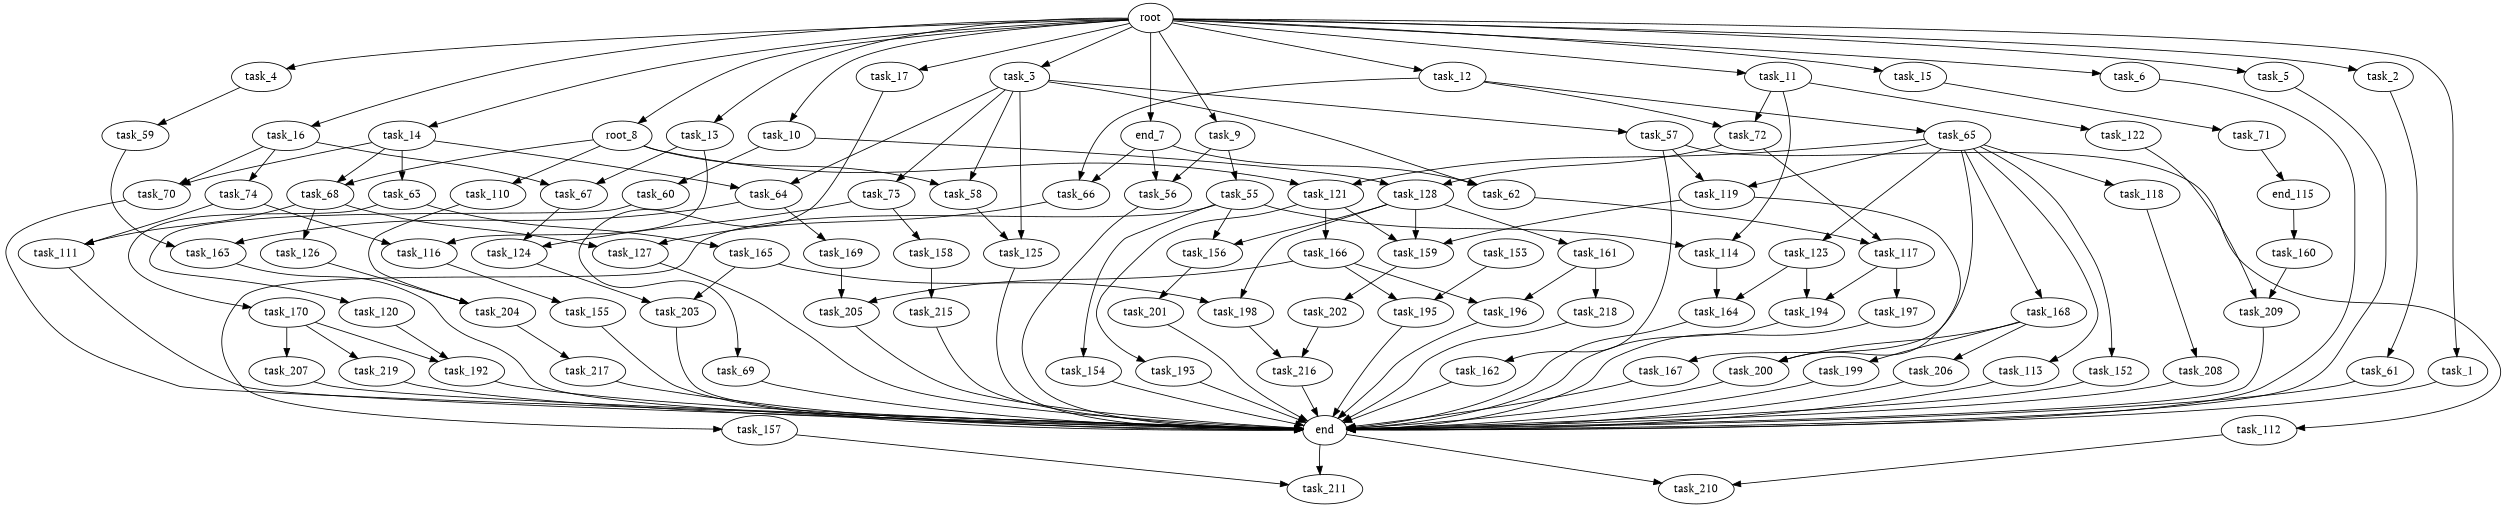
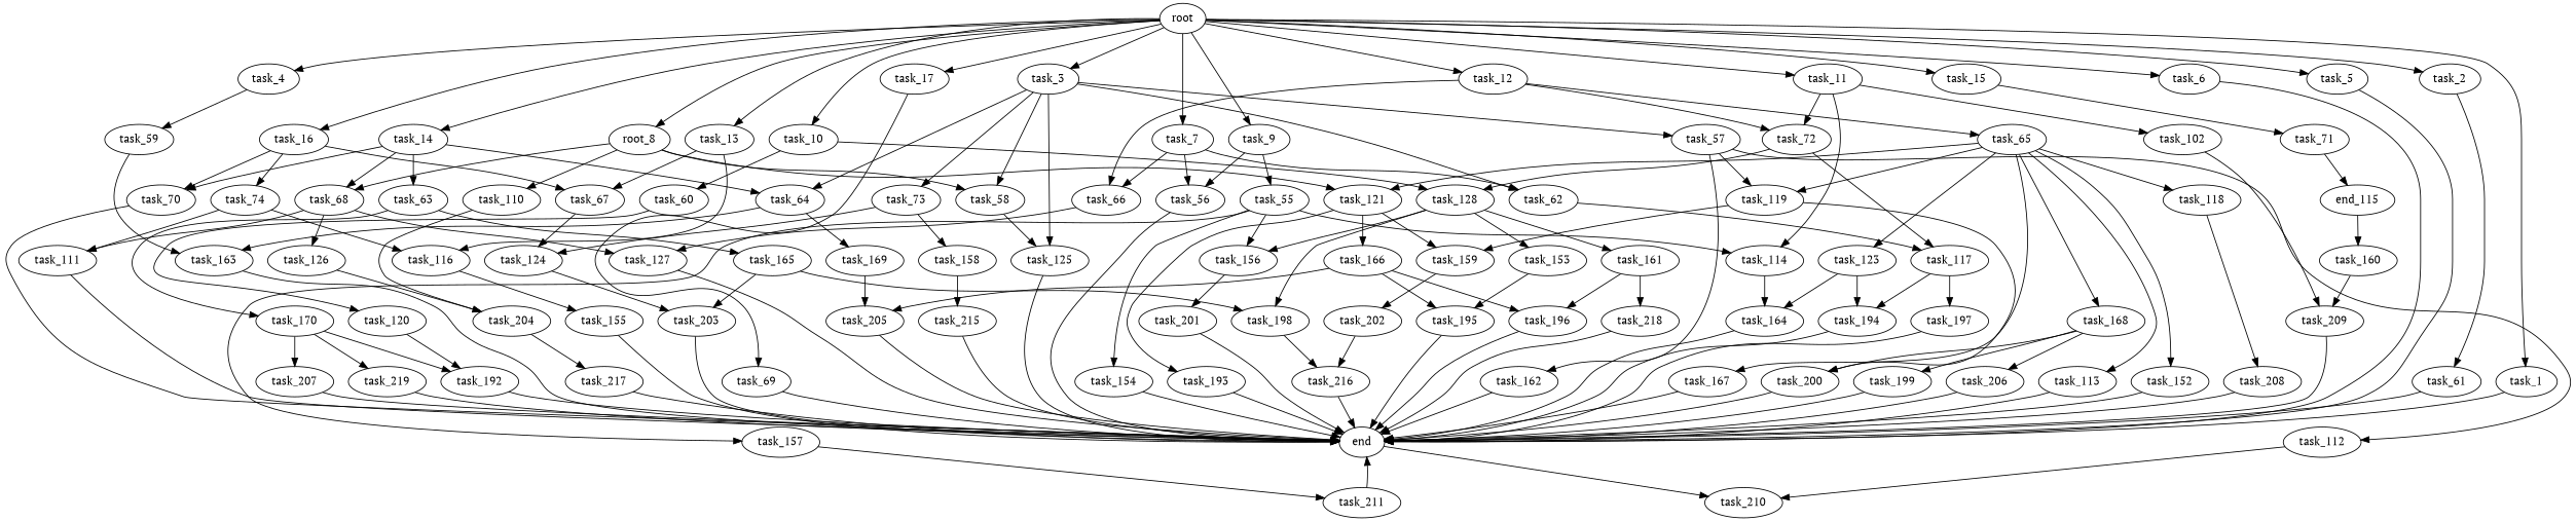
  digraph {
    fontname="PT Serif"
    node [fontname="PT Serif"]
    edge [fontname="PT Serif"]
    root
    task_1
    task_2
    task_3
    task_4
    task_5
    task_6
-   task_7 [label=end_7]
+   task_7
    n9 [label=root_8]
    task_9
    task_10
    task_11
    task_12
    task_13
    task_14
    task_15
    task_16
    task_17
    end
    task_61
    task_57
    task_58
    task_62
    task_64
    task_73
    task_125
    task_59
    task_56
    task_66
    task_68
    task_110
    task_121
    task_55
    task_60
    task_128
    task_72
    task_114
-   task_122
+   task_122 [label=task_102]
    task_65
    task_67
    task_116
    task_63
    task_70
    task_71
    task_74
    task_69
    task_210
    task_112
    task_119
    task_162
    task_117
    task_163
    task_169
    task_124
    task_158
    task_127
    task_111
    task_126
    task_204
    task_159
    task_166
    task_193
    task_154
    task_156
    task_157
    task_120
    task_153
    task_161
    task_198
    task_164
    task_209
    task_113
    task_118
    task_123
    task_152
    task_167
    task_168
    task_155
    task_165
    task_170
    n81 [label=end_115]
    task_201
    task_211
    task_200
    task_192
    task_194
    task_197
    task_203
    task_207
    task_219
    task_205
    task_208
    task_199
    task_206
    task_160
    task_215
    task_217
    task_202
    task_195
    task_196
    task_218
    task_216
    root -> task_1
    root -> task_2
    root -> task_3
    root -> task_4
    root -> task_5
    root -> task_6
    root -> task_7
    root -> n9
    root -> task_9
    root -> task_10
    root -> task_11
    root -> task_12
    root -> task_13
    root -> task_14
    root -> task_15
    root -> task_16
    root -> task_17
    task_1 -> end
    task_2 -> task_61
    task_3 -> task_57
    task_3 -> task_58
    task_3 -> task_62
    task_3 -> task_64
    task_3 -> task_73
    task_3 -> task_125
    task_4 -> task_59
    task_5 -> end
    task_6 -> end
    task_7 -> task_62
    task_7 -> task_56
    task_7 -> task_66
    n9 -> task_58
    n9 -> task_68
    n9 -> task_110
    n9 -> task_121
    task_9 -> task_56
    task_9 -> task_55
    task_10 -> task_60
    task_10 -> task_128
    task_11 -> task_72
    task_11 -> task_114
    task_11 -> task_122
    task_12 -> task_66
    task_12 -> task_72
    task_12 -> task_65
    task_13 -> task_67
    task_13 -> task_116
    task_14 -> task_64
    task_14 -> task_68
    task_14 -> task_63
    task_14 -> task_70
    task_15 -> task_71
    task_16 -> task_67
    task_16 -> task_70
    task_16 -> task_74
    task_17 -> task_69
    end -> task_210
    task_61 -> end
    task_57 -> task_112
    task_57 -> task_119
    task_57 -> task_162
    task_58 -> task_125
    task_62 -> task_117
    task_64 -> task_163
    task_64 -> task_169
    task_73 -> task_124
    task_73 -> task_158
    task_125 -> end
    task_59 -> task_163
    task_56 -> end
    task_66 -> task_127
    task_68 -> task_127
    task_68 -> task_111
    task_68 -> task_126
    task_110 -> task_204
    task_121 -> task_159
    task_121 -> task_166
    task_121 -> task_193
    task_55 -> task_114
    task_55 -> task_154
    task_55 -> task_156
    task_55 -> task_157
    task_60 -> task_120
    task_128 -> task_156
-   task_128 -> task_159
+   task_128 -> task_153
    task_128 -> task_161
    task_128 -> task_198
    task_72 -> task_128
    task_72 -> task_117
    task_114 -> task_164
    task_122 -> task_209
    task_65 -> task_121
    task_65 -> task_119
    task_65 -> task_113
    task_65 -> task_118
    task_65 -> task_123
    task_65 -> task_152
    task_65 -> task_167
    task_65 -> task_168
    task_67 -> task_124
    task_116 -> task_155
    task_63 -> task_165
    task_63 -> task_170
    task_70 -> end
    task_71 -> n81
    task_74 -> task_116
    task_74 -> task_111
    task_69 -> end
    task_112 -> task_210
    task_119 -> task_159
    task_119 -> task_200
    task_162 -> end
    task_117 -> task_194
    task_117 -> task_197
    task_163 -> end
    task_169 -> task_205
    task_124 -> task_203
    task_158 -> task_215
    task_127 -> end
    task_111 -> end
    task_126 -> task_204
    task_204 -> task_217
    task_159 -> task_202
    task_166 -> task_205
    task_166 -> task_195
    task_166 -> task_196
    task_193 -> end
    task_154 -> end
    task_156 -> task_201
    task_157 -> task_211
    task_120 -> task_192
    task_153 -> task_195
    task_161 -> task_196
    task_161 -> task_218
    task_198 -> task_216
    task_164 -> end
    task_209 -> end
    task_113 -> end
    task_118 -> task_208
    task_123 -> task_164
    task_123 -> task_194
    task_152 -> end
    task_167 -> end
    task_168 -> task_200
    task_168 -> task_199
    task_168 -> task_206
    task_155 -> end
    task_165 -> task_198
    task_165 -> task_203
    task_170 -> task_192
    task_170 -> task_207
    task_170 -> task_219
    n81 -> task_160
    task_201 -> end
-   end -> task_211
+   task_211 -> end
    task_200 -> end
    task_192 -> end
    task_194 -> end
    task_197 -> end
    task_203 -> end
    task_207 -> end
    task_219 -> end
    task_205 -> end
    task_208 -> end
    task_199 -> end
    task_206 -> end
    task_160 -> task_209
    task_215 -> end
    task_217 -> end
    task_202 -> task_216
    task_195 -> end
    task_196 -> end
    task_218 -> end
    task_216 -> end
  }
